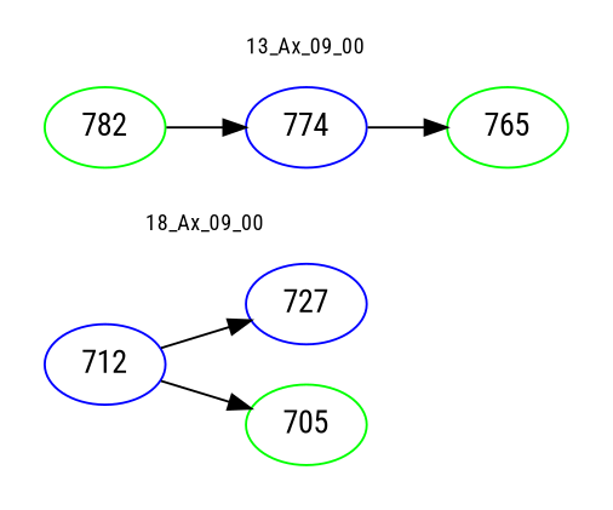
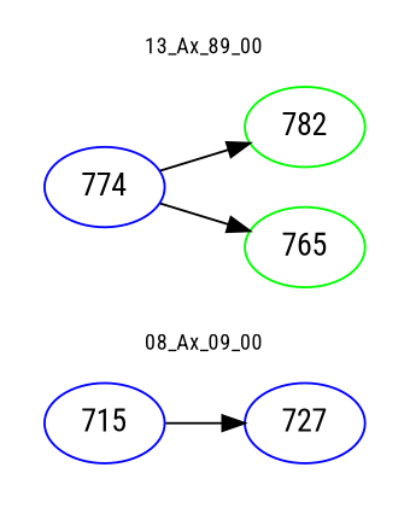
  digraph {
    fontname="Roboto Condensed"
    rankdir=LR
    node [color=blue fontname="Roboto Condensed"]
    edge [color=black fontname="Roboto Condensed"]
-   n1 [label=712]
-   n2 [color=green label=705]
+   n1 [label=715]
    n3 [label=727]
    n4 [label=774]
    n5 [color=green label=765]
    n6 [color=green label=782]
    subgraph cluster_1 {
      color=white
      fontsize=10
-     label="18_Ax_09_00"
+     label="08_Ax_09_00"
      n1
-     n2
      n3
    }
    subgraph cluster_2 {
      color=white
      fontsize=10
-     label="13_Ax_09_00"
+     label="13_Ax_89_00"
      n4
      n5
      n6
    }
-   n1 -> n2
    n1 -> n3
    n4 -> n5
-   n6 -> n4
+   n4 -> n6
  }
